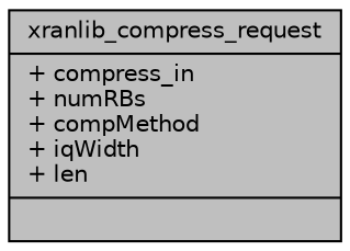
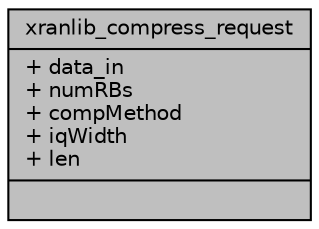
  digraph {
-   n1 [color=black fillcolor=grey75 fontcolor=black fontname=Helvetica fontsize=10 height=0.2 label="{xranlib_compress_request\n|+ compress_in\l+ numRBs\l+ compMethod\l+ iqWidth\l+ len\l|}" shape=record style=filled width=0.4]
+   n1 [color=black fillcolor=grey75 fontcolor=black fontname=Helvetica fontsize=10 height=0.2 label="{xranlib_compress_request\n|+ data_in\l+ numRBs\l+ compMethod\l+ iqWidth\l+ len\l|}" shape=record style=filled width=0.4]
  }
